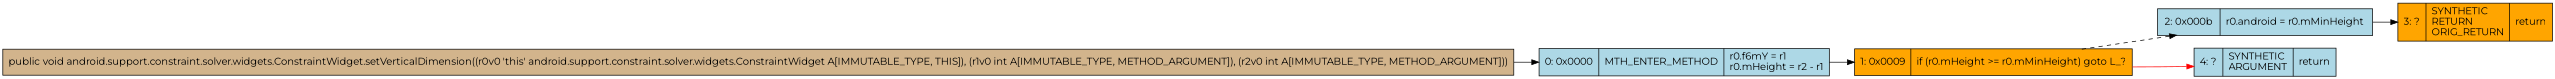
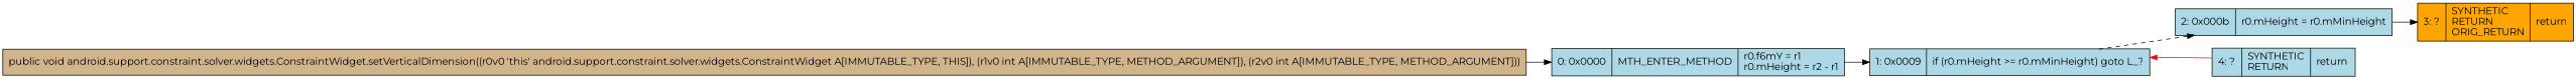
  digraph {
    fontname=Montserrat
    rankdir=LR
    node [fillcolor=lightblue fontname=Montserrat shape=record style=filled]
    edge [color=black fontname=Montserrat]
    n1 [label="{0\:\ 0x0000|MTH_ENTER_METHOD\l|r0.f6mY = r1\lr0.mHeight = r2 \- r1\l}"]
-   n2 [fillcolor=orange label="{1\:\ 0x0009|if (r0.mHeight \>= r0.mMinHeight) goto L_?\l}"]
-   n3 [label="{2\:\ 0x000b|r0.android = r0.mMinHeight\l}"]
-   n4 [label="{4\:\ ?|SYNTHETIC\lARGUMENT\l|return\l}"]
+   n2 [label="{1\:\ 0x0009|if (r0.mHeight \>= r0.mMinHeight) goto L_?\l}"]
+   n3 [label="{2\:\ 0x000b|r0.mHeight = r0.mMinHeight\l}"]
+   n4 [label="{4\:\ ?|SYNTHETIC\lRETURN\l|return\l}"]
    n5 [fillcolor=orange label="{3\:\ ?|SYNTHETIC\lRETURN\lORIG_RETURN\l|return\l}"]
    n6 [fillcolor=tan label="{public void android.support.constraint.solver.widgets.ConstraintWidget.setVerticalDimension((r0v0 'this' android.support.constraint.solver.widgets.ConstraintWidget A[IMMUTABLE_TYPE, THIS]), (r1v0 int A[IMMUTABLE_TYPE, METHOD_ARGUMENT]), (r2v0 int A[IMMUTABLE_TYPE, METHOD_ARGUMENT])) }"]
    n1 -> n2
    n2 -> n3 [style=dashed]
-   n2 -> n4 [color=red]
+   n4 -> n2 [color=red]
    n3 -> n5
    n6 -> n1
  }
